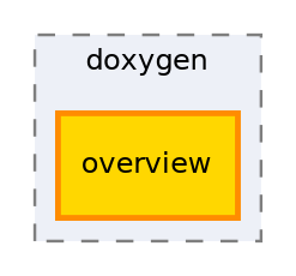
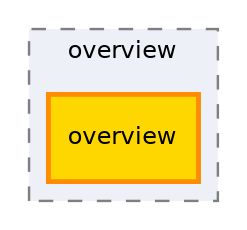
  digraph {
    compound=true
    n1 [color=darkorange fillcolor=gold fontname=Helvetica fontsize=10 label=overview shape=box style="filled,bold,"]
    subgraph cluster_1 {
      bgcolor="#edf0f7"
      fontname=Helvetica
      fontsize=10
-     label=doxygen
+     label=overview
      pencolor=grey50
      style="filled,dashed,"
      n1
    }
  }
